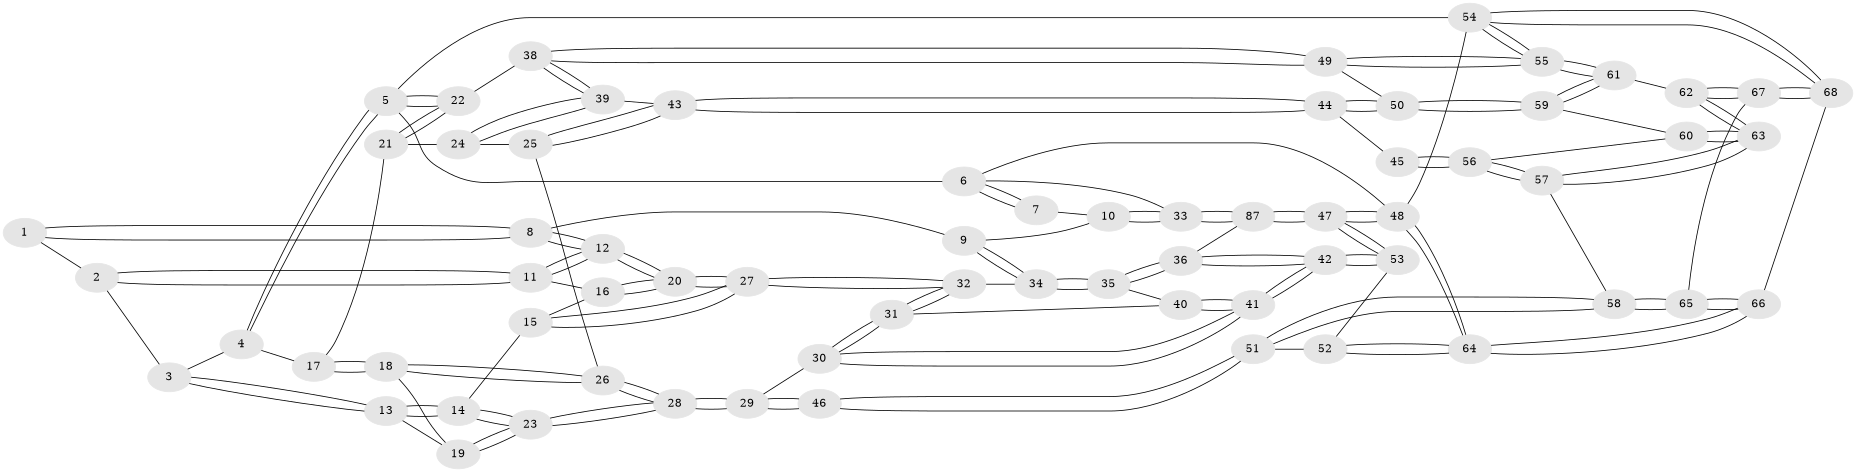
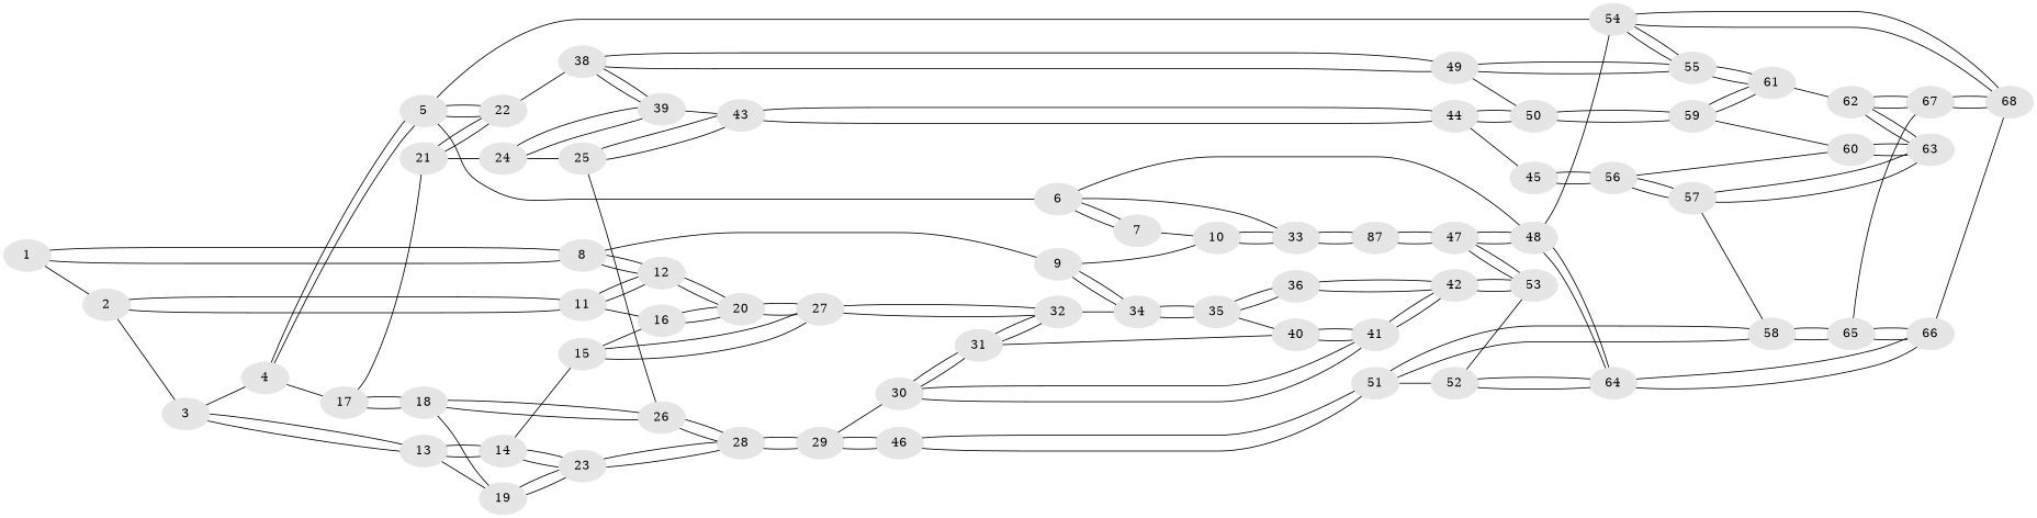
  graph {
    rankdir=LR
    node [color=gray90 style=filled]
    1
    2
    8
    3
    11
    9
    12
    4
    13
    16
    5
    17
    14
    19
    6
    22
    54
    18
    21
    7
    33
    48
    38
    55
    68
    10
    n27 [label=87]
    64
    34
    20
    35
    27
    15
    23
    28
    32
    26
    24
    25
    39
    49
    29
    43
    44
    30
    46
    31
    41
    51
    40
    42
    47
    36
    53
    50
    45
    56
    59
    57
    60
    52
    58
    66
    61
    65
    62
    63
    67
    1 -- 2
    1 -- 8
    1 -- 8
    2 -- 3
    2 -- 11
    2 -- 11
    8 -- 9
    8 -- 12
    8 -- 12
    3 -- 4
    3 -- 13
    3 -- 13
    11 -- 12
    11 -- 12
    11 -- 16
    9 -- 10
    9 -- 34
    9 -- 34
    12 -- 20
    12 -- 20
    4 -- 5
    4 -- 5
    4 -- 17
    13 -- 14
    13 -- 14
    13 -- 19
    16 -- 20
    16 -- 20
    5 -- 6
    5 -- 22
    5 -- 22
    5 -- 54
    17 -- 18
    17 -- 18
    17 -- 21
    14 -- 15
    14 -- 23
    14 -- 23
    19 -- 23
    19 -- 23
    6 -- 7
    6 -- 7
    6 -- 33
    6 -- 48
    22 -- 38
    54 -- 55
    54 -- 55
    54 -- 68
    54 -- 68
    18 -- 19
    18 -- 26
    18 -- 26
    21 -- 22
    21 -- 22
    21 -- 24
    7 -- 10
    33 -- n27
    33 -- n27
    48 -- 54
    48 -- 64
    48 -- 64
    38 -- 39
    38 -- 39
    38 -- 49
    38 -- 49
    55 -- 61
    55 -- 61
    10 -- 33
    10 -- 33
    n27 -- 47
    n27 -- 47
    64 -- 66
    64 -- 66
    34 -- 35
    34 -- 35
    20 -- 27
    20 -- 27
    35 -- 40
    35 -- 36
    35 -- 36
    27 -- 32
    27 -- 32
    15 -- 16
    15 -- 27
    15 -- 27
    23 -- 28
    23 -- 28
    28 -- 29
    28 -- 29
    32 -- 34
    26 -- 28
    26 -- 28
    24 -- 25
    24 -- 39
    24 -- 39
    25 -- 26
    25 -- 43
    25 -- 43
    39 -- 43
    49 -- 55
    49 -- 55
    49 -- 50
    29 -- 30
    29 -- 46
    29 -- 46
    43 -- 44
    43 -- 44
    44 -- 50
    44 -- 50
    44 -- 45
    30 -- 31
    30 -- 31
    30 -- 41
    30 -- 41
    46 -- 51
    46 -- 51
    31 -- 32
    31 -- 32
    31 -- 40
    41 -- 42
    41 -- 42
    51 -- 52
    51 -- 58
    51 -- 58
    40 -- 41
    40 -- 41
    42 -- 53
    42 -- 53
    47 -- 48
    47 -- 48
    47 -- 53
    47 -- 53
-   36 -- n27
    36 -- 42
    36 -- 42
    50 -- 59
    50 -- 59
    45 -- 56
    45 -- 56
    56 -- 57
    56 -- 57
    56 -- 60
    59 -- 60
    59 -- 61
    59 -- 61
    57 -- 58
    57 -- 63
    57 -- 63
    60 -- 63
    60 -- 63
    52 -- 64
    52 -- 64
    52 -- 53
    58 -- 65
    58 -- 65
    66 -- 68
    61 -- 62
    65 -- 66
    65 -- 66
    65 -- 67
    62 -- 63
    62 -- 63
    62 -- 67
    62 -- 67
    67 -- 68
    67 -- 68
  }
